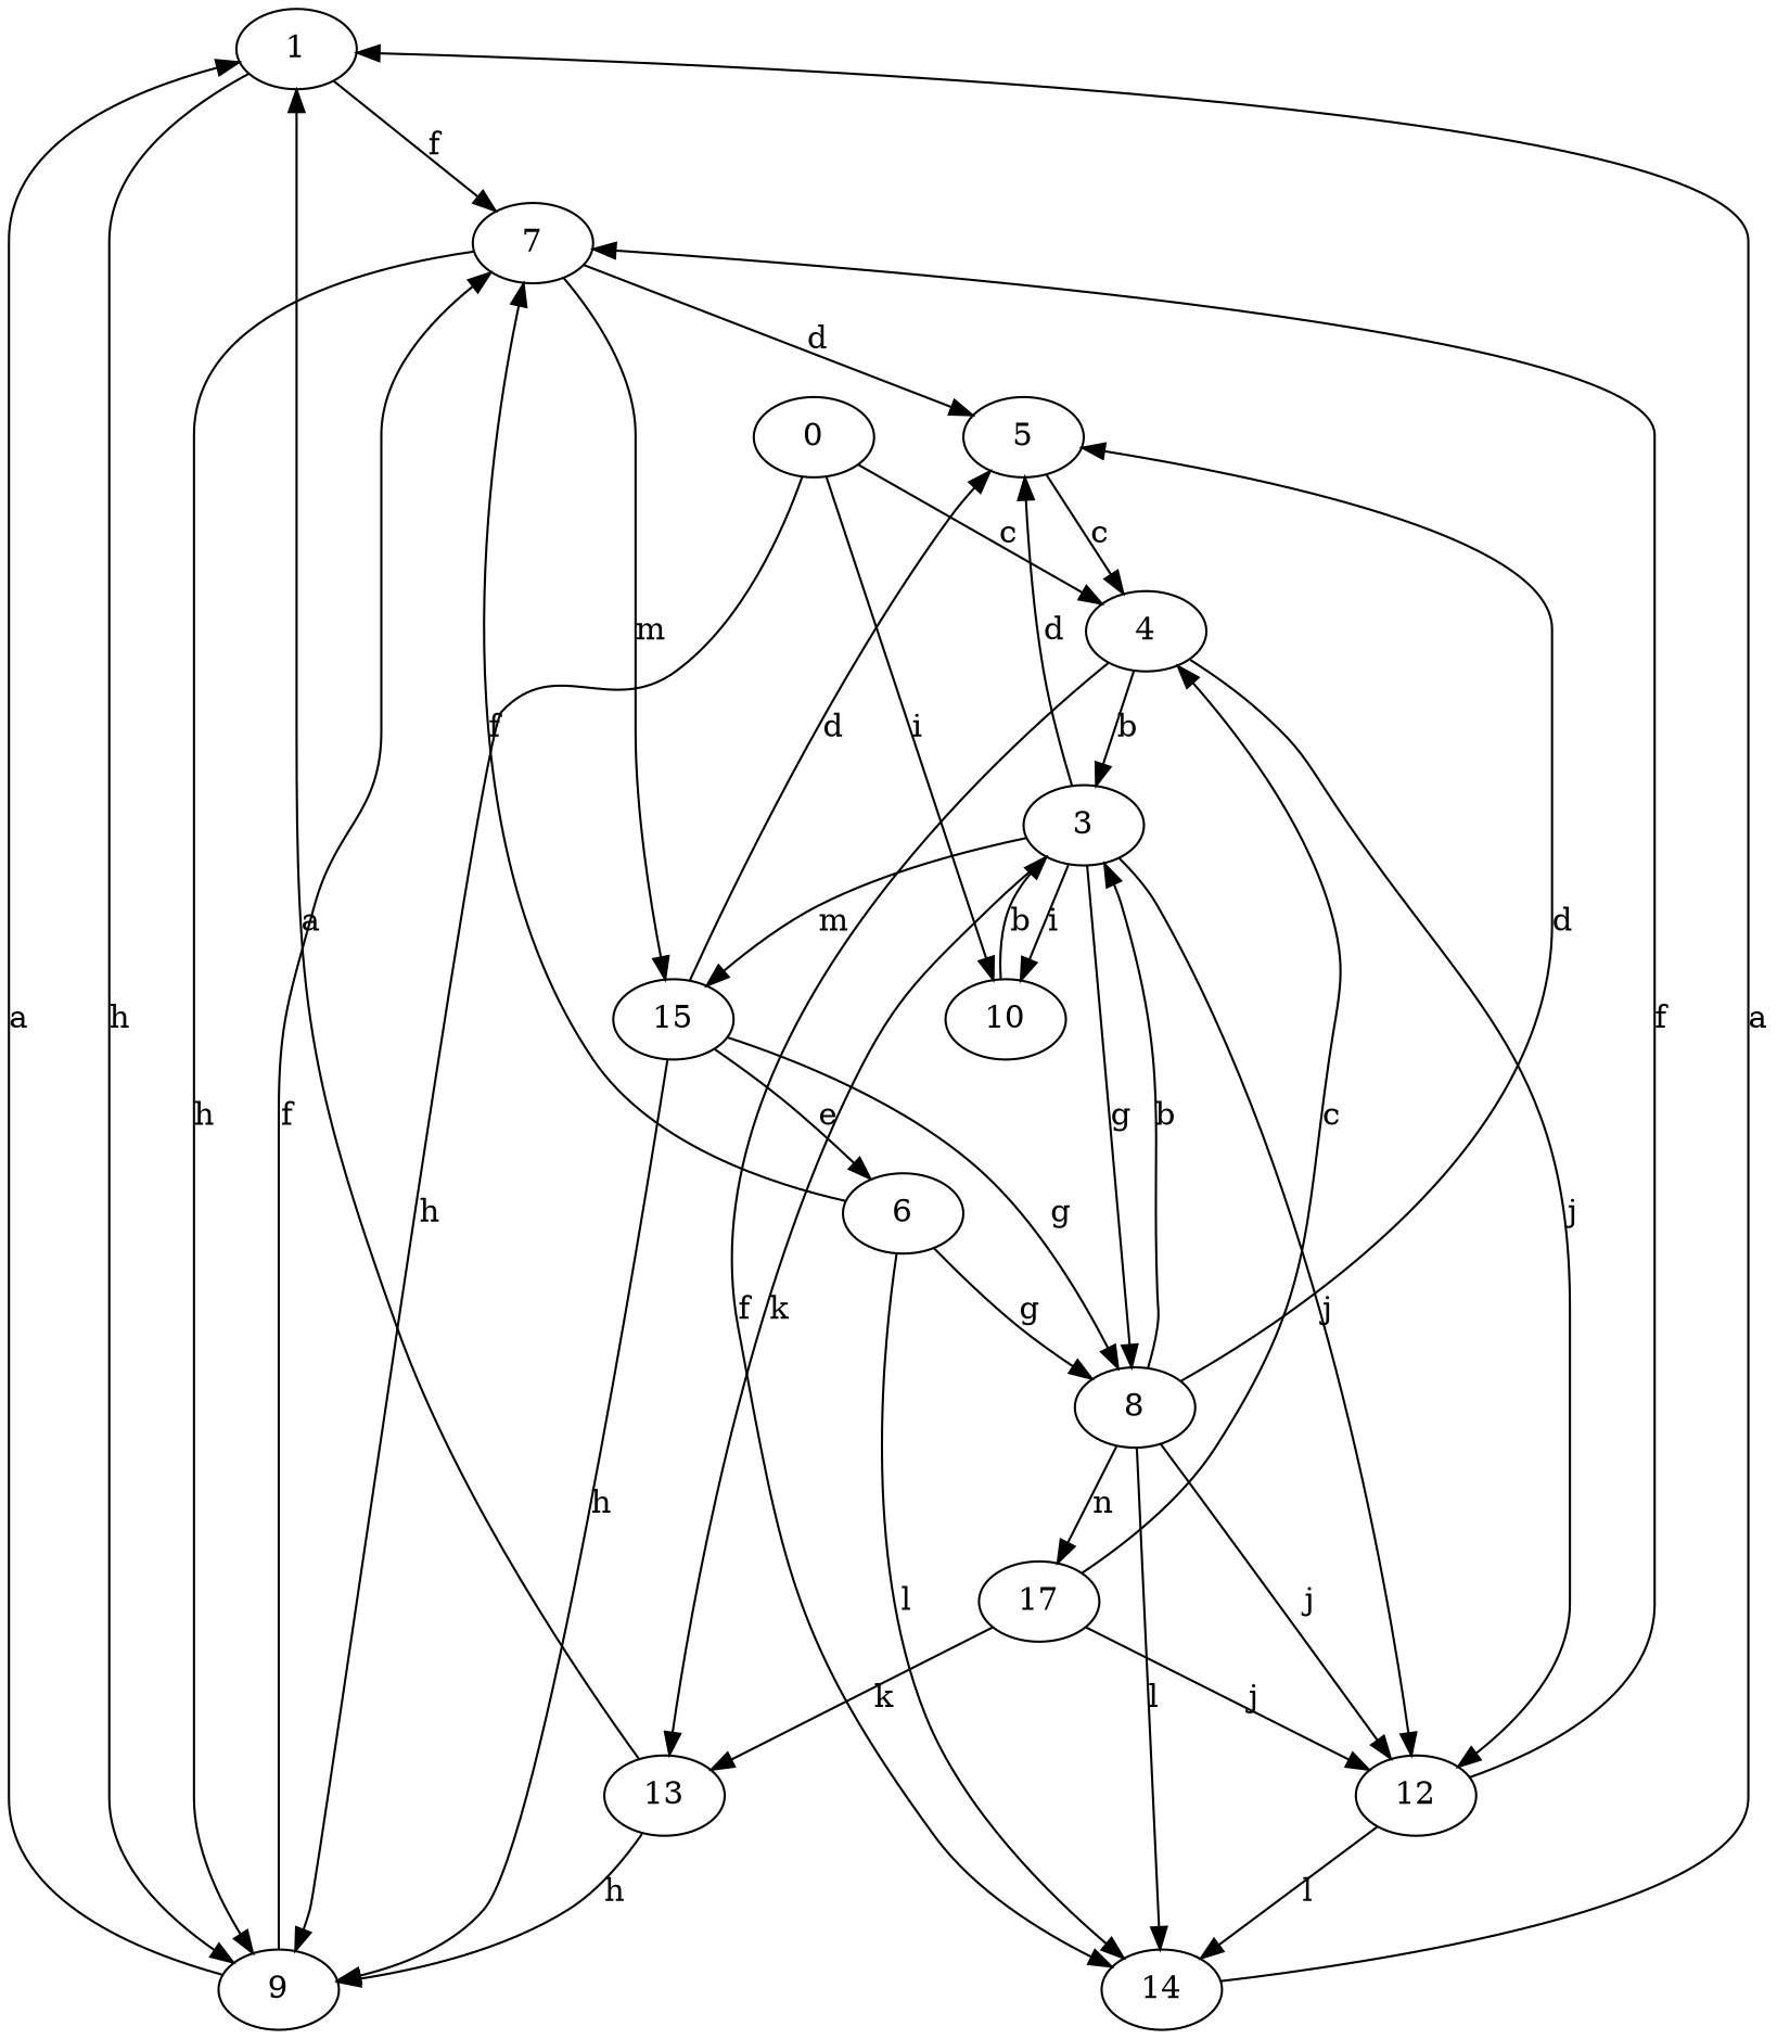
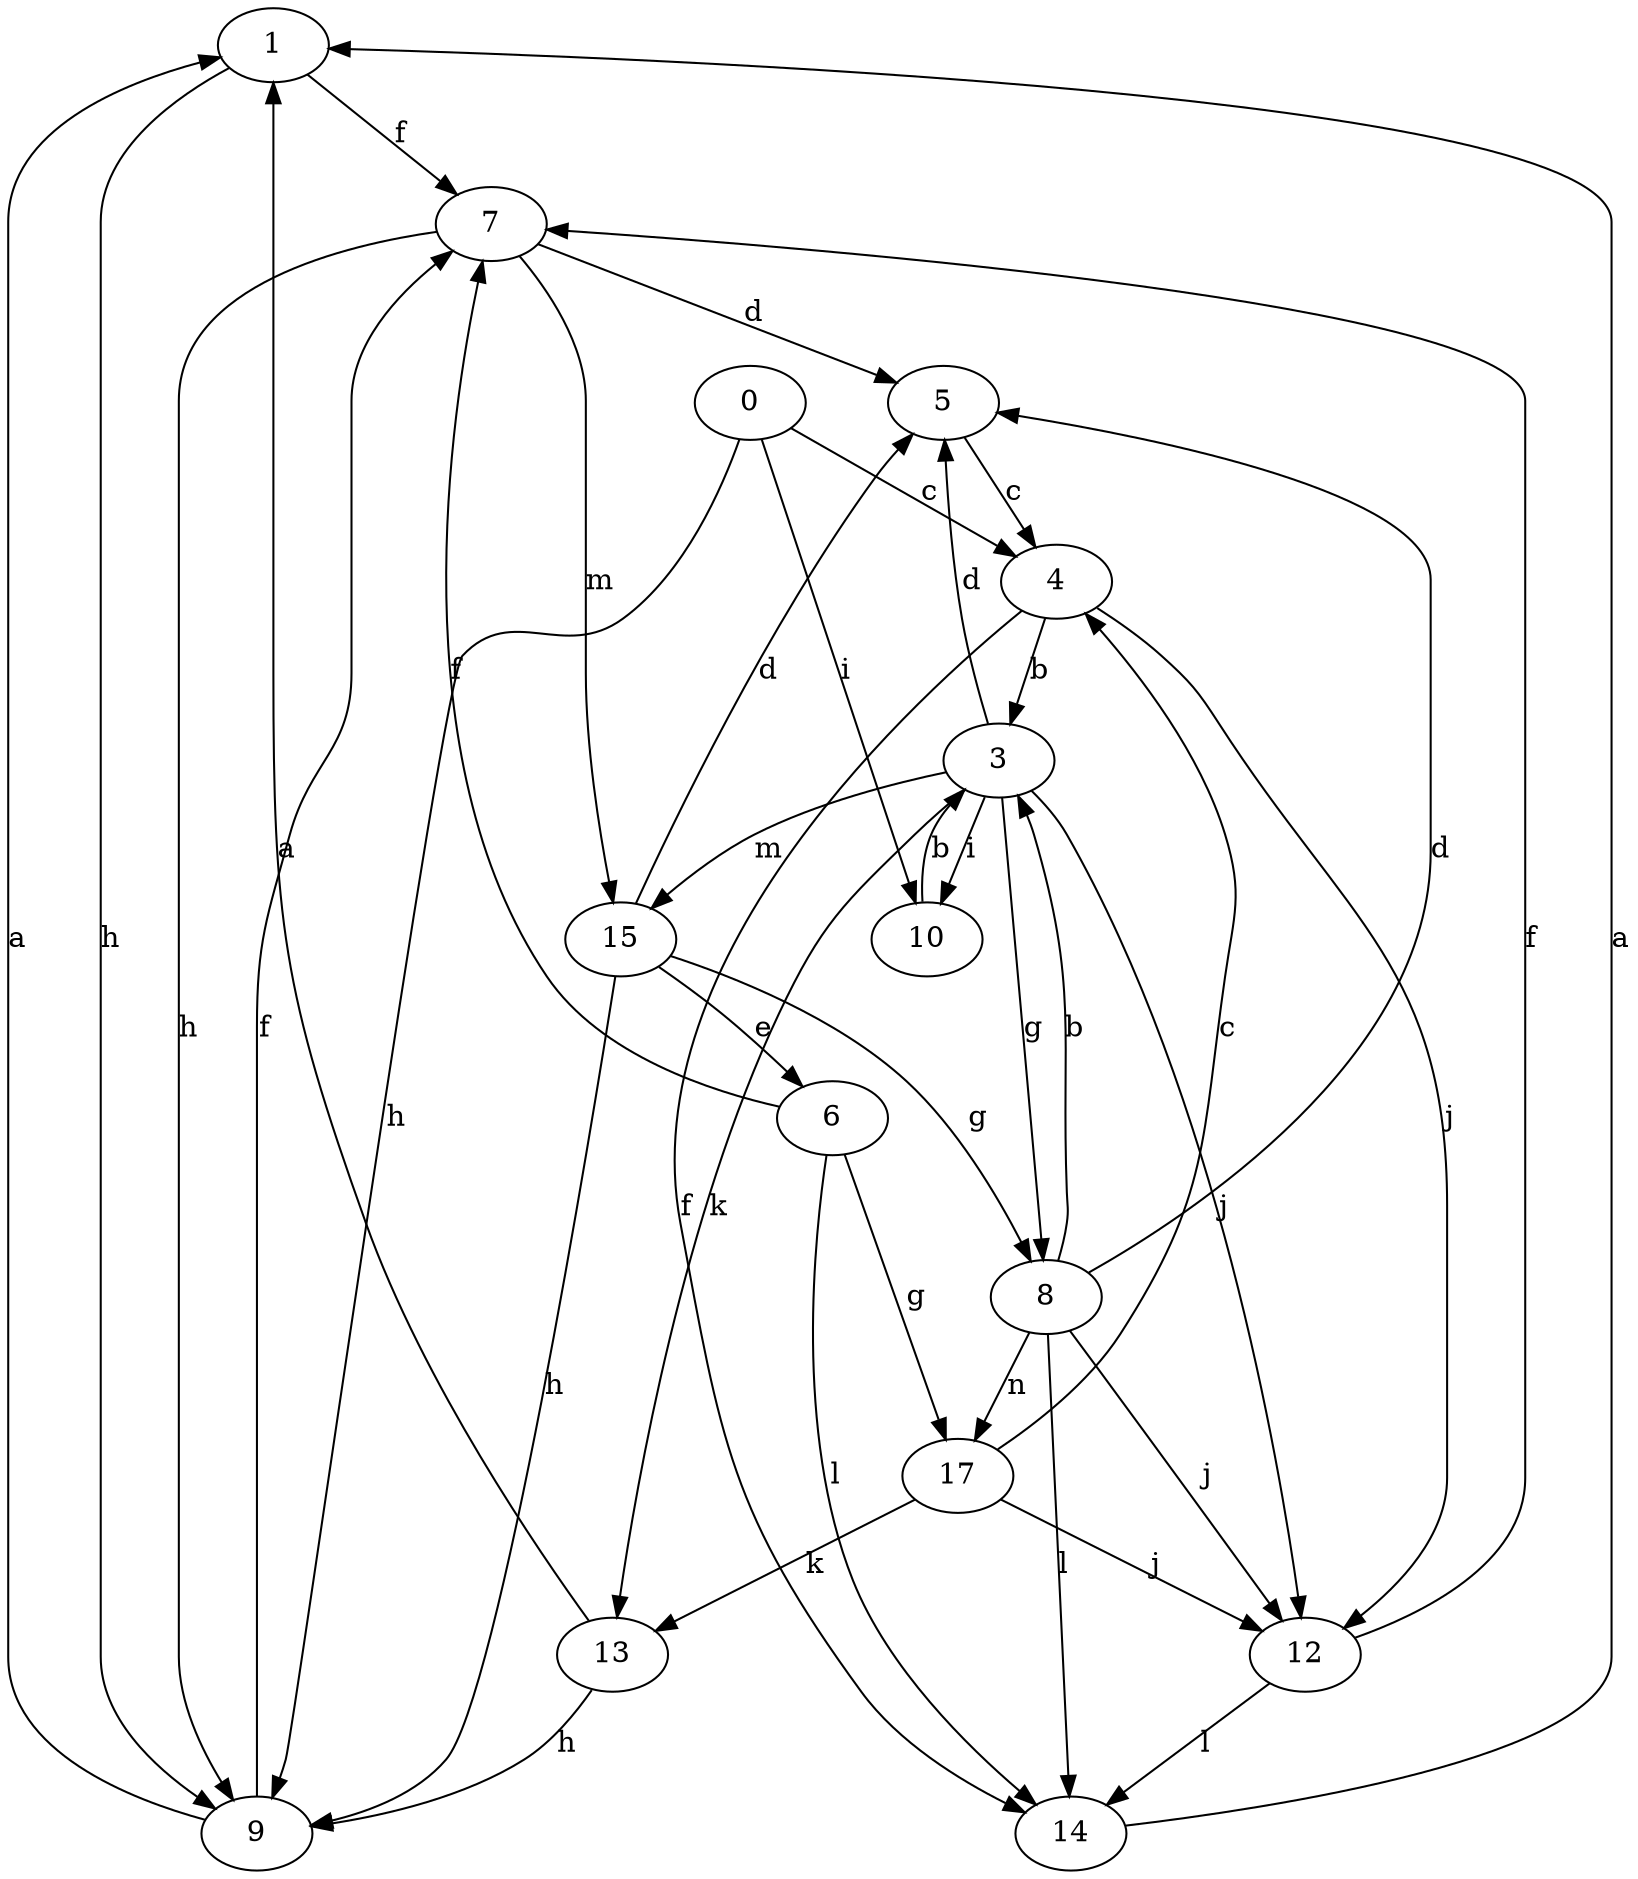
  strict digraph {
    1
    7
    9
    5
    15
    3
    8
    10
    12
    13
    4
    14
    17
    6
    0
    1 -> 7 [label=f]
    1 -> 9 [label=h]
    7 -> 9 [label=h]
    7 -> 5 [label=d]
    7 -> 15 [label=m]
    9 -> 1 [label=a]
    9 -> 7 [label=f]
    5 -> 4 [label=c]
    15 -> 9 [label=h]
    15 -> 5 [label=d]
    15 -> 8 [label=g]
    15 -> 6 [label=e]
    3 -> 5 [label=d]
    3 -> 15 [label=m]
    3 -> 8 [label=g]
    3 -> 10 [label=i]
    3 -> 12 [label=j]
    3 -> 13 [label=k]
    8 -> 5 [label=d]
    8 -> 3 [label=b]
    8 -> 12 [label=j]
    8 -> 14 [label=l]
    8 -> 17 [label=n]
    10 -> 3 [label=b]
    12 -> 7 [label=f]
    12 -> 14 [label=l]
    13 -> 1 [label=a]
    13 -> 9 [label=h]
    4 -> 3 [label=b]
    4 -> 12 [label=j]
    4 -> 14 [label=f]
    14 -> 1 [label=a]
    17 -> 12 [label=j]
    17 -> 13 [label=k]
    17 -> 4 [label=c]
    6 -> 7 [label=f]
-   6 -> 8 [label=g]
+   6 -> 17 [label=g]
    6 -> 14 [label=l]
    0 -> 9 [label=h]
    0 -> 10 [label=i]
    0 -> 4 [label=c]
  }
